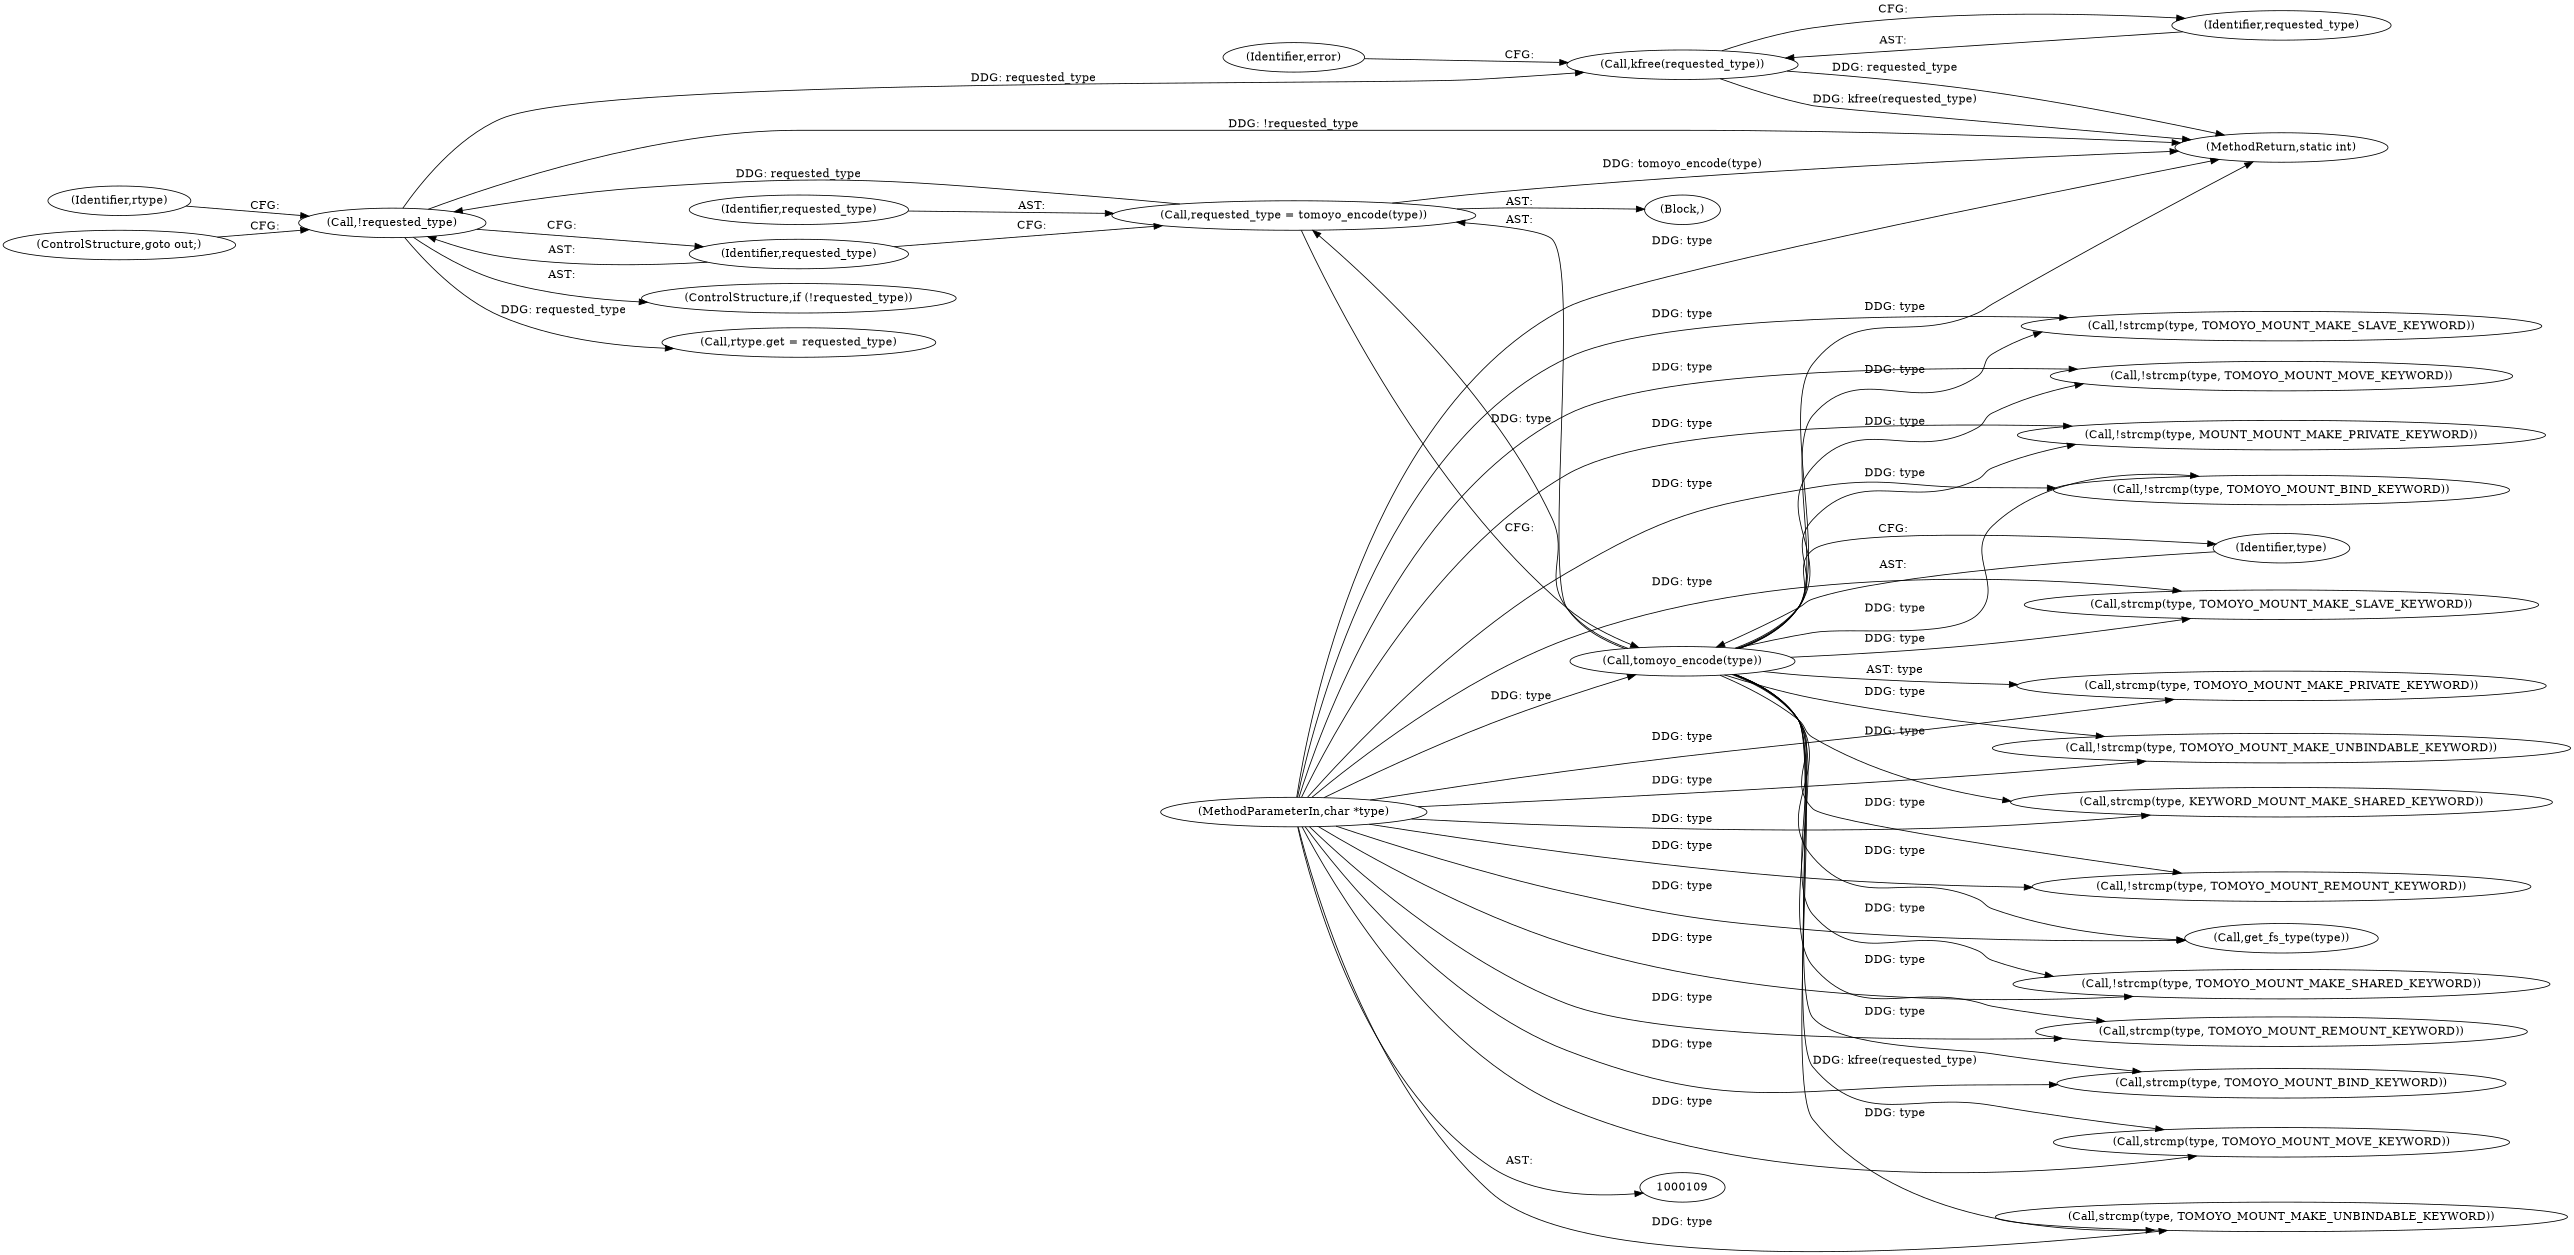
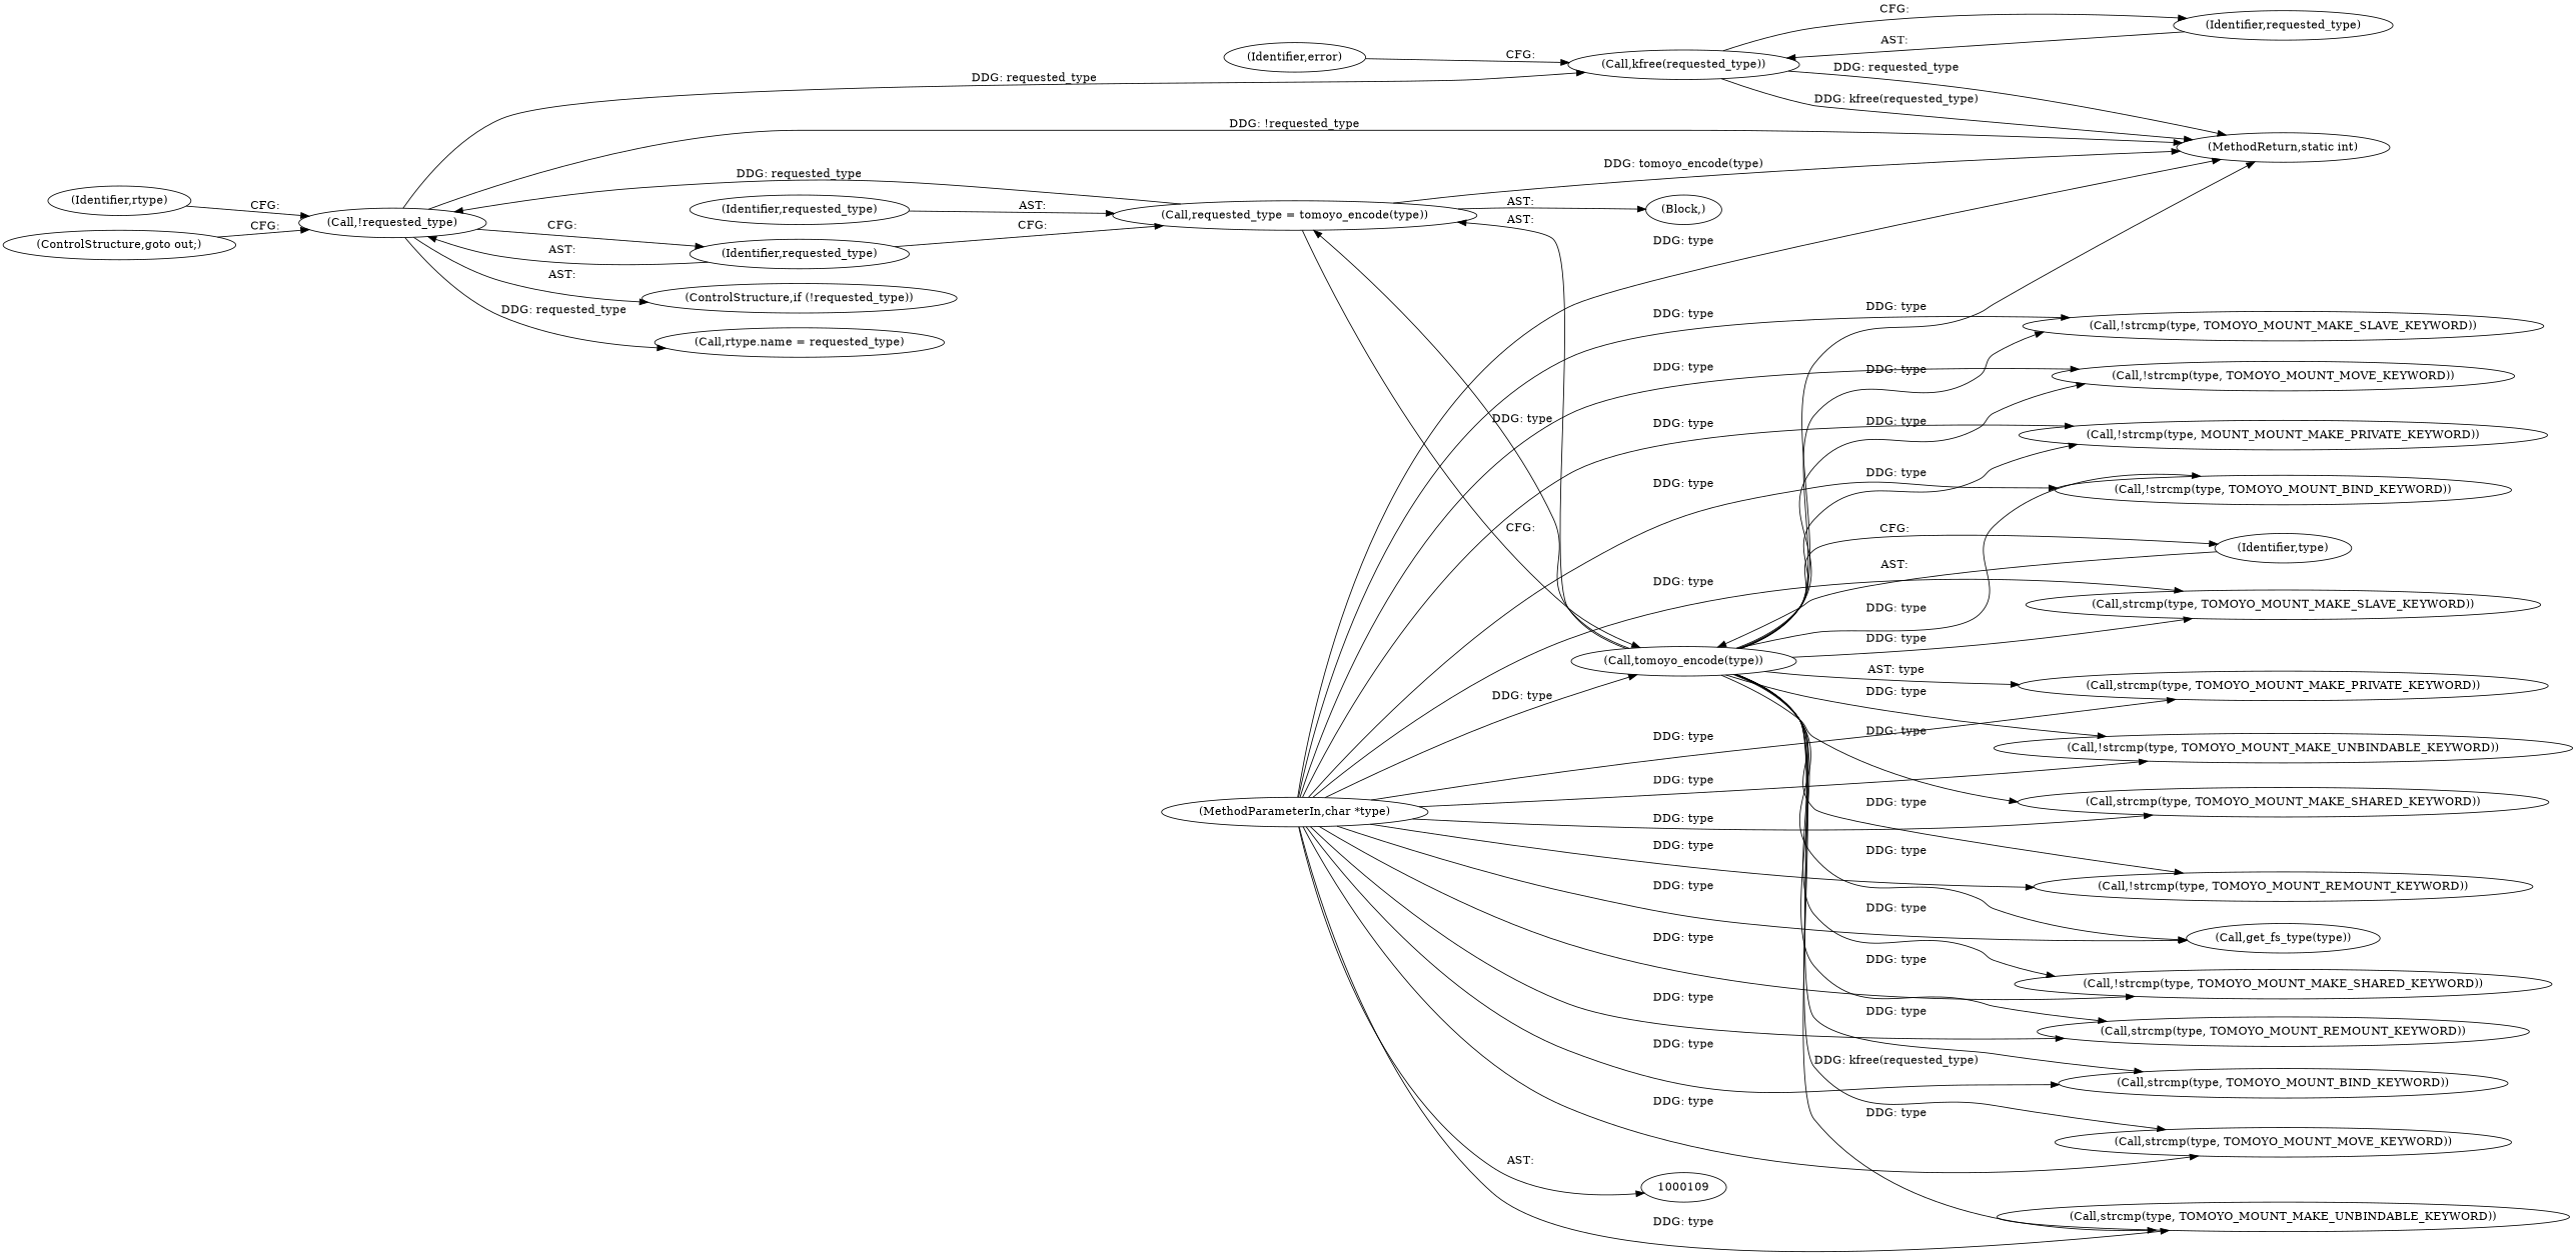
  digraph {
    rankdir=LR
    n1 [label="(Call,kfree(requested_type))"]
    n2 [label="(MethodReturn,static int)"]
    n3 [label="(Identifier,requested_type)"]
    n4 [label="(Block,)"]
    n5 [label="(Call,!requested_type)"]
    n6 [label="(ControlStructure,if (!requested_type))"]
-   n7 [label="(Call,rtype.get = requested_type)"]
+   n7 [label="(Call,rtype.name = requested_type)"]
    n8 [label="(Identifier,requested_type)"]
    n9 [label="(Call,requested_type = tomoyo_encode(type))"]
    n10 [label="(Call,tomoyo_encode(type))"]
    n11 [label="(Call,!strcmp(type, TOMOYO_MOUNT_MOVE_KEYWORD))"]
    n12 [label="(Call,strcmp(type, TOMOYO_MOUNT_MAKE_PRIVATE_KEYWORD))"]
    n13 [label="(Call,!strcmp(type, TOMOYO_MOUNT_MAKE_UNBINDABLE_KEYWORD))"]
    n14 [label="(Call,!strcmp(type, TOMOYO_MOUNT_MAKE_SLAVE_KEYWORD))"]
    n15 [label="(Call,!strcmp(type, TOMOYO_MOUNT_BIND_KEYWORD))"]
    n16 [label="(Call,strcmp(type, TOMOYO_MOUNT_BIND_KEYWORD))"]
    n17 [label="(Identifier,type)"]
    n18 [label="(Call,strcmp(type, TOMOYO_MOUNT_MAKE_UNBINDABLE_KEYWORD))"]
    n19 [label="(Call,!strcmp(type, TOMOYO_MOUNT_MAKE_SHARED_KEYWORD))"]
    n20 [label="(Call,!strcmp(type, MOUNT_MOUNT_MAKE_PRIVATE_KEYWORD))"]
-   n21 [label="(Call,strcmp(type, KEYWORD_MOUNT_MAKE_SHARED_KEYWORD))"]
+   n21 [label="(Call,strcmp(type, TOMOYO_MOUNT_MAKE_SHARED_KEYWORD))"]
    n22 [label="(Call,get_fs_type(type))"]
    n23 [label="(Call,strcmp(type, TOMOYO_MOUNT_REMOUNT_KEYWORD))"]
    n24 [label="(Call,strcmp(type, TOMOYO_MOUNT_MOVE_KEYWORD))"]
    n25 [label="(Call,!strcmp(type, TOMOYO_MOUNT_REMOUNT_KEYWORD))"]
    n26 [label="(Call,strcmp(type, TOMOYO_MOUNT_MAKE_SLAVE_KEYWORD))"]
    n27 [label="(MethodParameterIn,char *type)"]
    1000109
    n29 [label="(Identifier,requested_type)"]
    n30 [label="(Identifier,rtype)"]
    n31 [label="(Identifier,error)"]
    n32 [label="(ControlStructure,goto out;)"]
    n1 -> n2 [label="DDG: requested_type"]
    n1 -> n2 [label="DDG: kfree(requested_type)"]
    n1 -> n3 [label="CFG: "]
    n3 -> n1 [label="AST: "]
    n5 -> n1 [label="DDG: requested_type"]
    n5 -> n2 [label="DDG: !requested_type"]
    n5 -> n6 [label="AST: "]
    n5 -> n7 [label="DDG: requested_type"]
    n5 -> n8 [label="CFG: "]
    n8 -> n5 [label="AST: "]
    n8 -> n9 [label="CFG: "]
    n9 -> n2 [label="DDG: tomoyo_encode(type)"]
    n9 -> n4 [label="AST: "]
    n9 -> n5 [label="DDG: requested_type"]
    n9 -> n10 [label="CFG: "]
    n10 -> n2 [label="DDG: type"]
    n10 -> n9 [label="AST: "]
    n10 -> n9 [label="DDG: type"]
    n10 -> n11 [label="DDG: type"]
    n10 -> n12 [label="AST: type"]
    n10 -> n13 [label="DDG: type"]
    n10 -> n14 [label="DDG: type"]
    n10 -> n15 [label="DDG: type"]
    n10 -> n16 [label="DDG: type"]
    n10 -> n17 [label="CFG: "]
    n10 -> n18 [label="DDG: type"]
    n10 -> n19 [label="DDG: type"]
    n10 -> n20 [label="DDG: type"]
    n10 -> n21 [label="DDG: type"]
    n10 -> n22 [label="DDG: type"]
    n10 -> n23 [label="DDG: type"]
    n10 -> n24 [label="DDG: kfree(requested_type)"]
    n10 -> n25 [label="DDG: type"]
    n10 -> n26 [label="DDG: type"]
    n17 -> n10 [label="AST: "]
    n27 -> n2 [label="DDG: type"]
    n27 -> n10 [label="DDG: type"]
    n27 -> n11 [label="DDG: type"]
    n27 -> n12 [label="DDG: type"]
    n27 -> n13 [label="DDG: type"]
    n27 -> n14 [label="DDG: type"]
    n27 -> n15 [label="DDG: type"]
    n27 -> n16 [label="DDG: type"]
    n27 -> n18 [label="DDG: type"]
    n27 -> n19 [label="DDG: type"]
    n27 -> n20 [label="DDG: type"]
    n27 -> n21 [label="DDG: type"]
    n27 -> n22 [label="DDG: type"]
    n27 -> n23 [label="DDG: type"]
    n27 -> n24 [label="DDG: type"]
    n27 -> n25 [label="DDG: type"]
    n27 -> n26 [label="DDG: type"]
    n27 -> 1000109 [label="AST: "]
    n29 -> n9 [label="AST: "]
    n30 -> n5 [label="CFG: "]
    n31 -> n1 [label="CFG: "]
    n32 -> n5 [label="CFG: "]
  }
